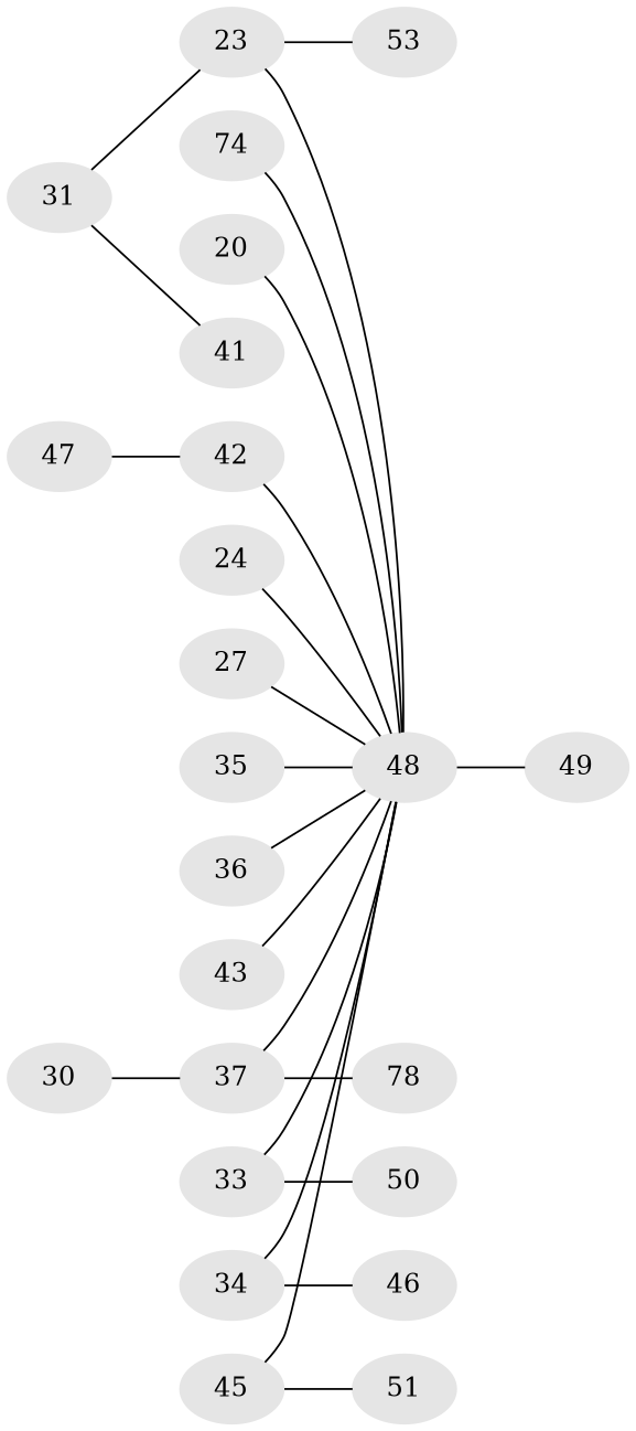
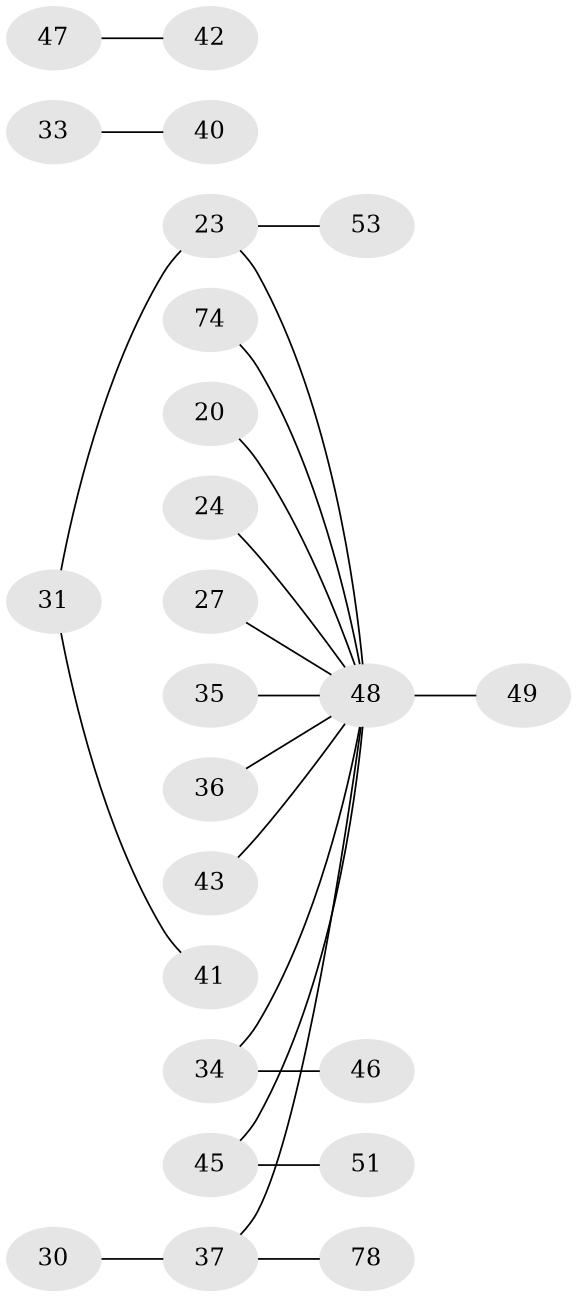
  graph {
    rankdir=LR
    node [color=gray90 style=filled]
    48 [super="+8+39+10+17+22+29+11+18+19"]
    49
    20
    23
    n5 [label=53]
    24
    27
    37 [super="+21+25"]
    n9 [label=78]
    30
    31
    41
    33
-   40 [label=50]
+   40
    34 [super="+26+32"]
    46
    35
    36
    42
    43
    n21 [label=74]
    45
    51
    47
    48 -- 49
    20 -- 48
    23 -- 48
    23 -- n5
    24 -- 48
    27 -- 48
    37 -- 48
    37 -- n9
    30 -- 37
    31 -- 23
    31 -- 41
-   33 -- 48
    33 -- 40
    34 -- 48
    34 -- 46
    35 -- 48
    36 -- 48
-   42 -- 48
    43 -- 48
    n21 -- 48
    45 -- 48
    45 -- 51
    47 -- 42
  }
